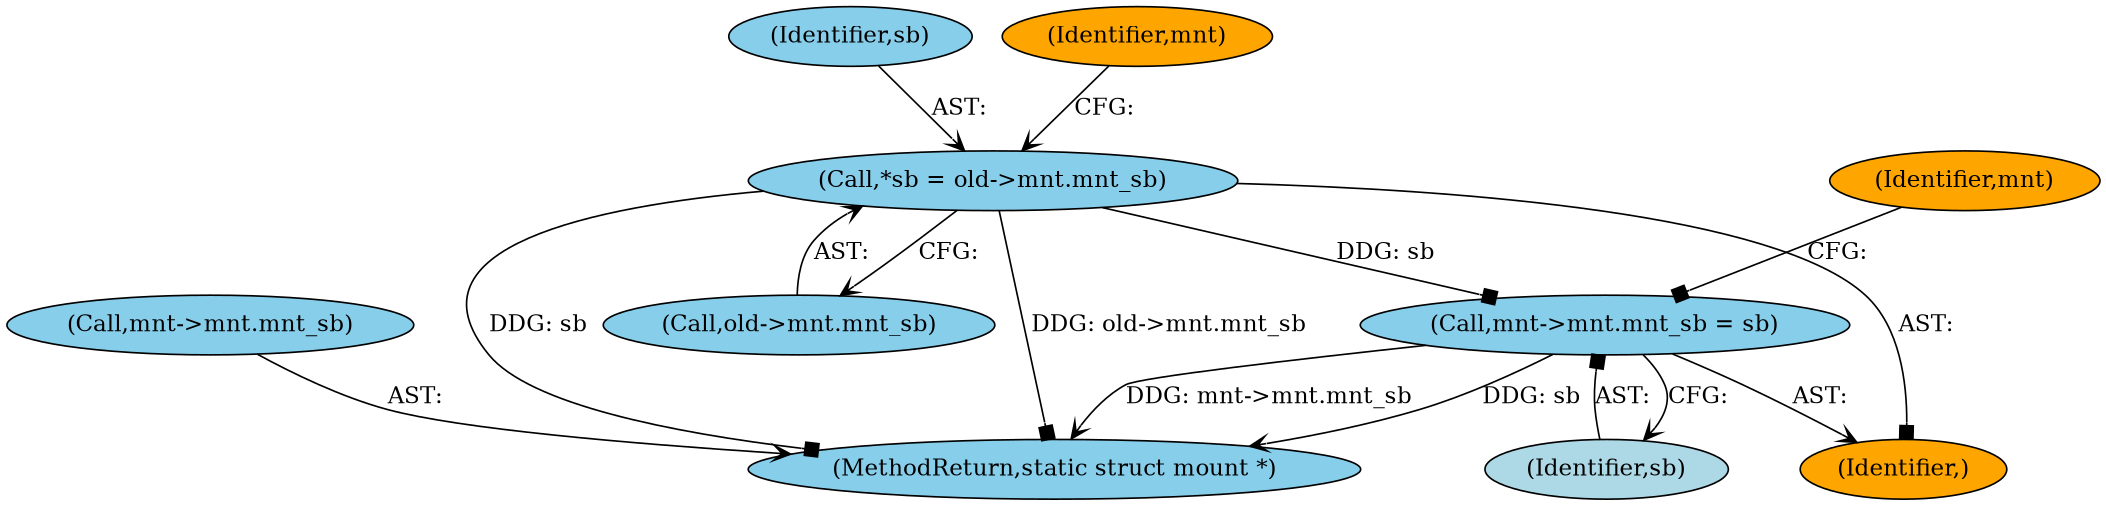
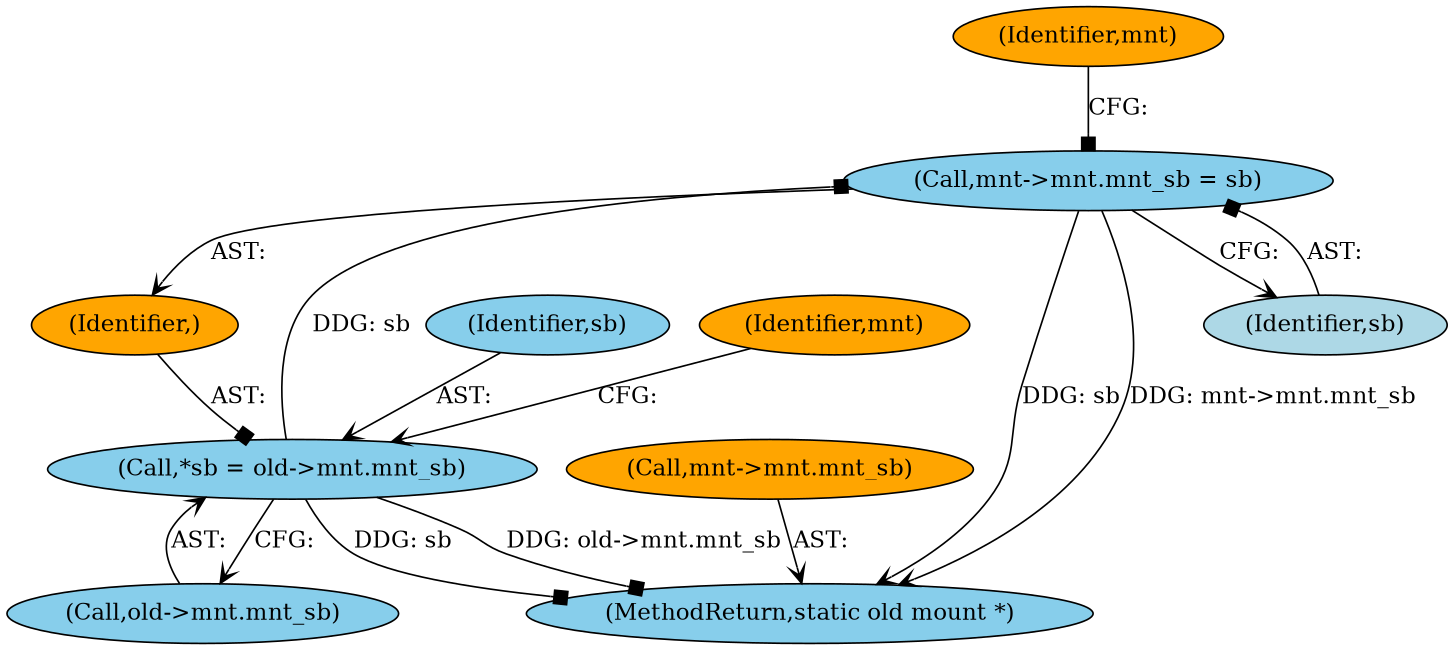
  digraph {
    node [fillcolor=skyblue style=filled]
    edge [arrowhead=vee]
    n1 [label="(Call,mnt->mnt.mnt_sb = sb)"]
-   n2 [label="(MethodReturn,static struct mount *)"]
+   n2 [label="(MethodReturn,static old mount *)"]
    n3 [fillcolor=orange label="(Identifier,)"]
    n4 [fillcolor=lightblue label="(Identifier,sb)"]
    n5 [label="(Call,*sb = old->mnt.mnt_sb)"]
    n6 [label="(Call,old->mnt.mnt_sb)"]
    n7 [label="(Identifier,sb)"]
-   n8 [label="(Call,mnt->mnt.mnt_sb)"]
+   n8 [fillcolor=orange label="(Call,mnt->mnt.mnt_sb)"]
    n9 [fillcolor=orange label="(Identifier,mnt)"]
    n10 [fillcolor=orange label="(Identifier,mnt)"]
    n1 -> n2 [label="DDG: sb"]
    n1 -> n2 [label="DDG: mnt->mnt.mnt_sb"]
    n1 -> n3 [label="AST: "]
    n1 -> n4 [label="CFG: "]
    n4 -> n1 [arrowhead=box label="AST: "]
    n5 -> n1 [arrowhead=box label="DDG: sb"]
    n5 -> n2 [arrowhead=box label="DDG: old->mnt.mnt_sb"]
    n5 -> n2 [arrowhead=box label="DDG: sb"]
-   n5 -> n3 [arrowhead=box label="AST: "]
+   n3 -> n5 [arrowhead=box label="AST: "]
    n5 -> n6 [label="CFG: "]
    n6 -> n5 [label="AST: "]
    n7 -> n5 [label="AST: "]
    n8 -> n2 [label="AST: "]
    n9 -> n5 [label="CFG: "]
    n10 -> n1 [arrowhead=box label="CFG: "]
  }
